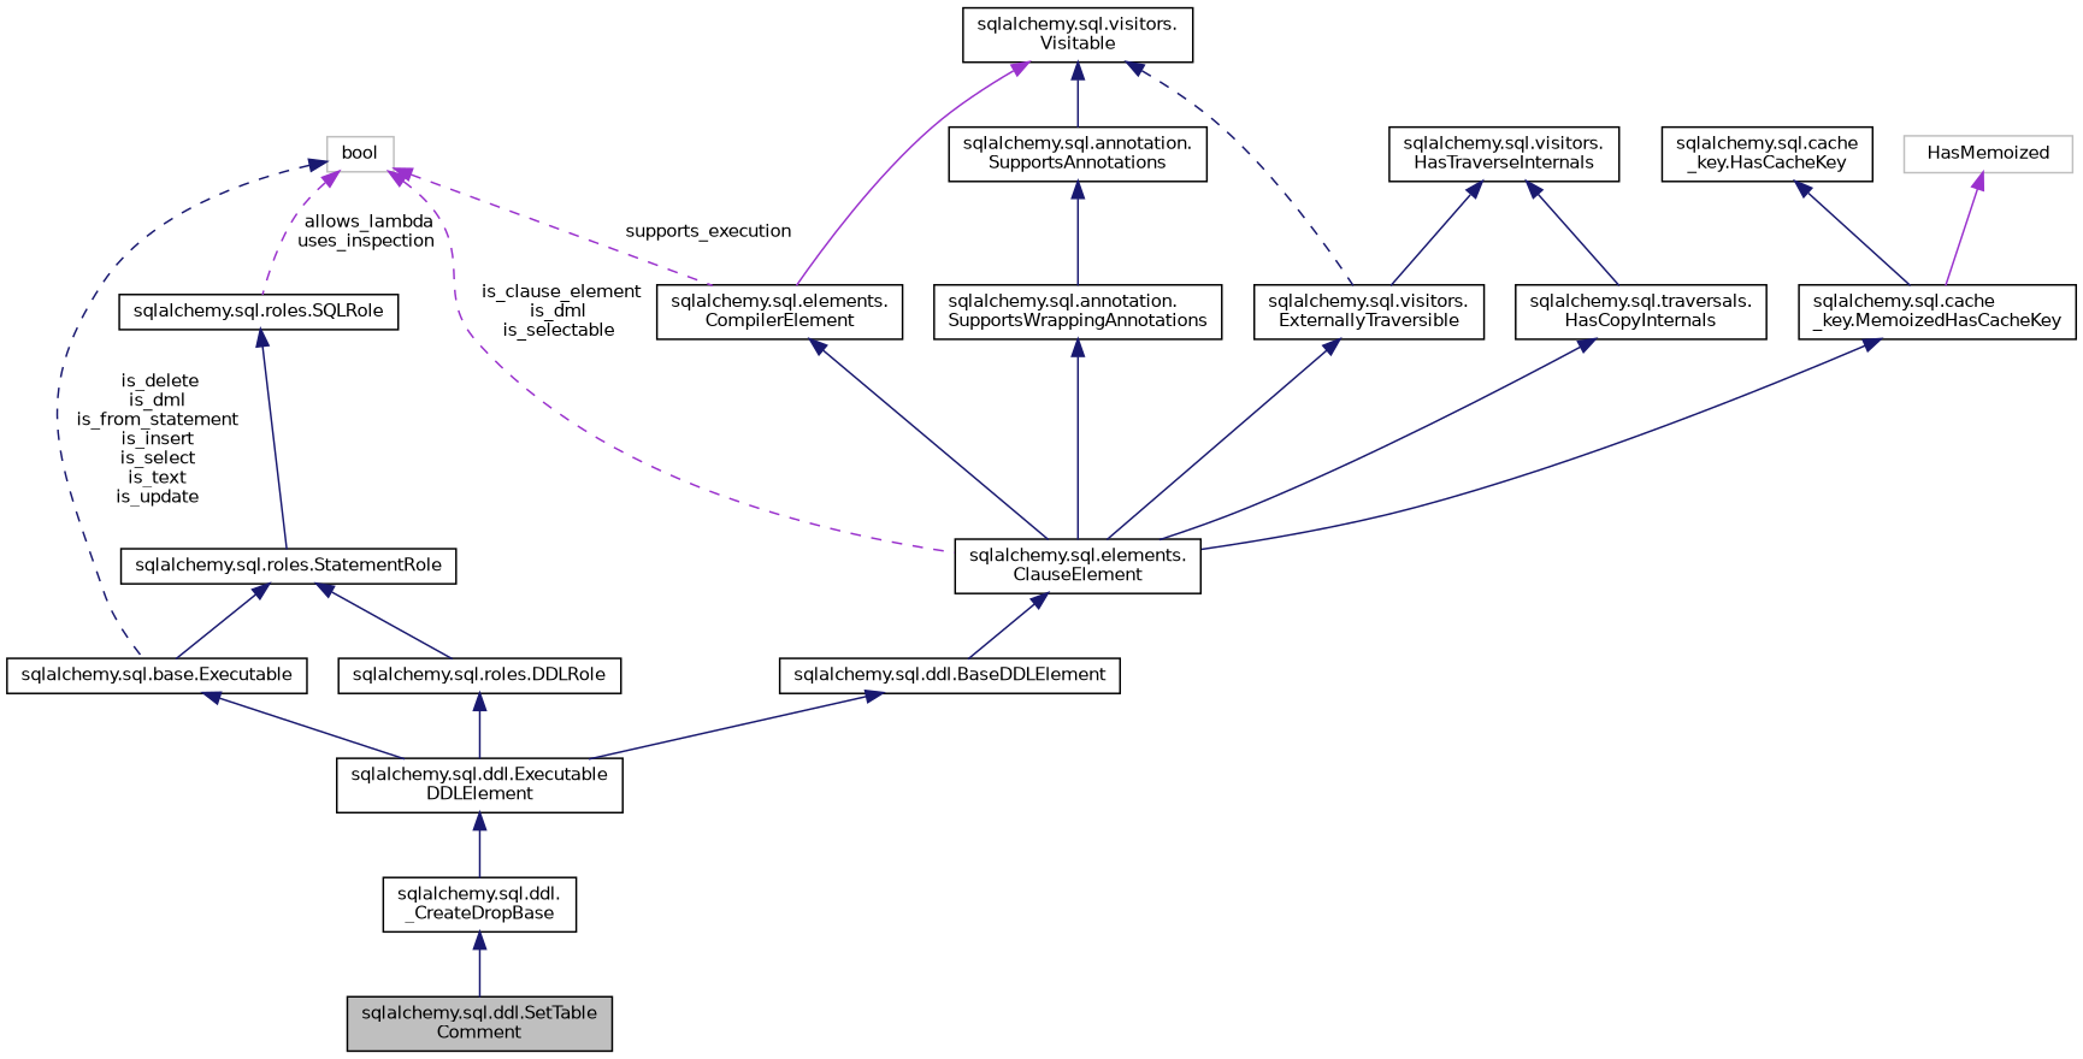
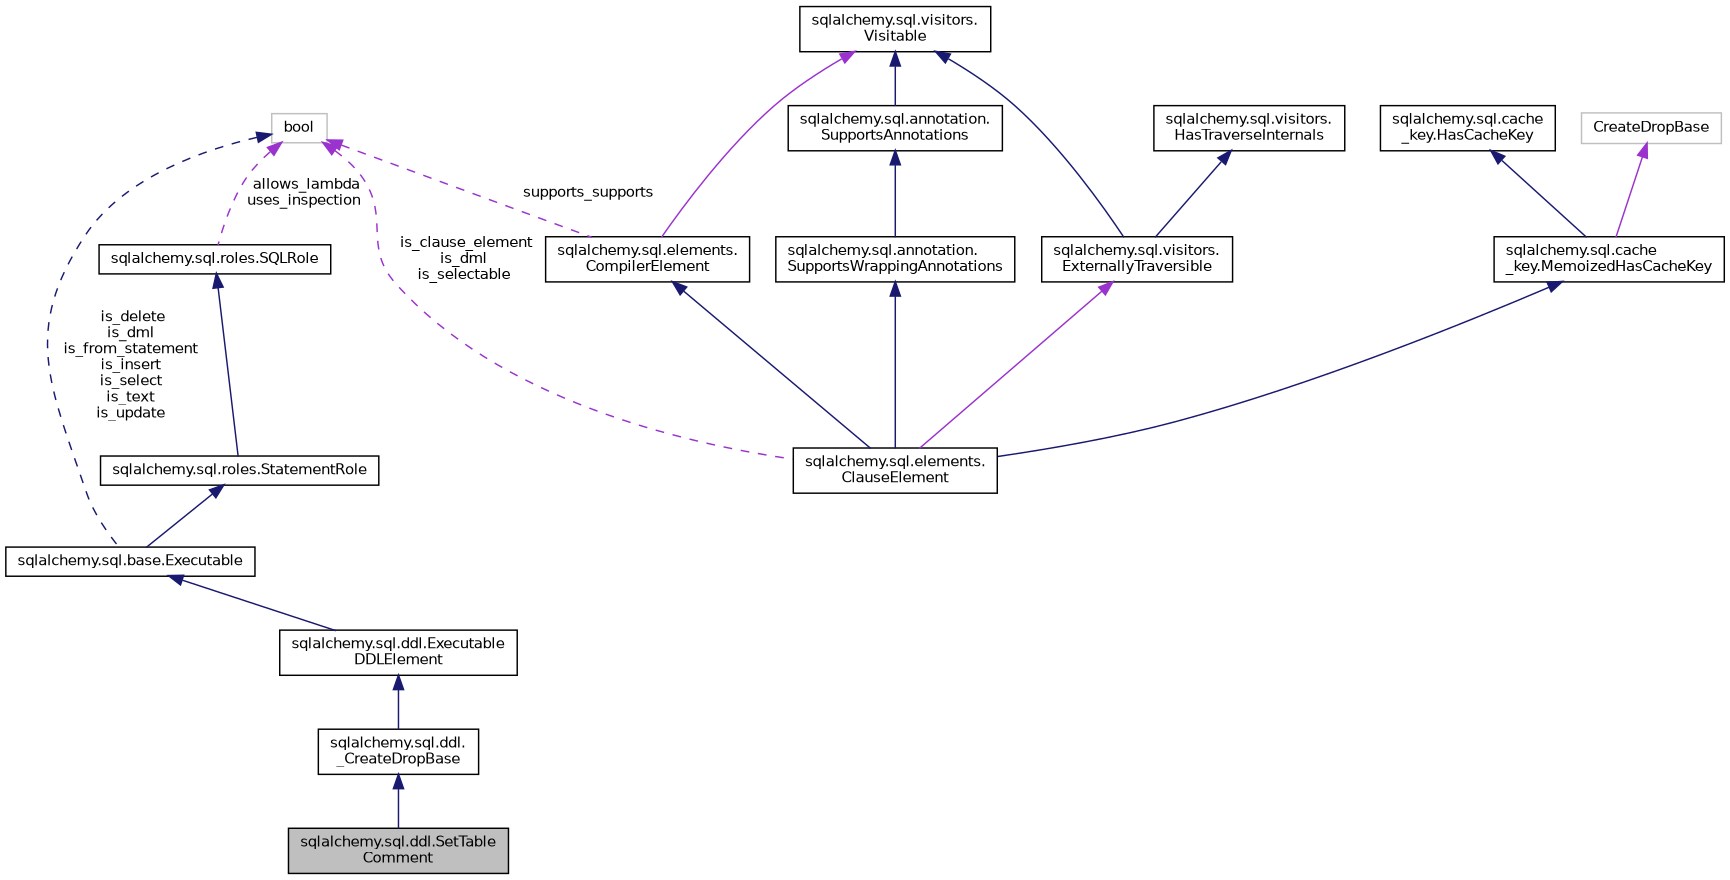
  digraph {
    rankdir=TB
    node [color=black fillcolor=white fontname=Helvetica fontsize=10 shape=record style=filled]
    edge [color=midnightblue dir=back fontname=Helvetica fontsize=10 labelfontname=Helvetica labelfontsize=10 style=solid]
    n1 [fillcolor=grey75 fontcolor=black height=0.2 label="sqlalchemy.sql.ddl.SetTable\lComment" width=0.4]
    n2 [height=0.2 label="sqlalchemy.sql.ddl.\l_CreateDropBase" width=0.4]
    n3 [height=0.2 label="sqlalchemy.sql.ddl.Executable\lDDLElement" width=0.4]
-   n4 [height=0.2 label="sqlalchemy.sql.roles.DDLRole" width=0.4]
    n5 [height=0.2 label="sqlalchemy.sql.roles.StatementRole" width=0.4]
    n6 [height=0.2 label="sqlalchemy.sql.base.Executable" width=0.4]
    n7 [height=0.2 label="sqlalchemy.sql.roles.SQLRole" width=0.4]
    n8 [color=grey75 height=0.2 label=bool width=0.4]
    n9 [height=0.2 label="sqlalchemy.sql.elements.\lClauseElement" width=0.4]
    n10 [height=0.2 label="sqlalchemy.sql.elements.\lCompilerElement" width=0.4]
-   n11 [height=0.2 label="sqlalchemy.sql.ddl.BaseDDLElement" width=0.4]
    n12 [height=0.2 label="sqlalchemy.sql.annotation.\lSupportsWrappingAnnotations" width=0.4]
    n13 [height=0.2 label="sqlalchemy.sql.annotation.\lSupportsAnnotations" width=0.4]
    n14 [height=0.2 label="sqlalchemy.sql.visitors.\lExternallyTraversible" width=0.4]
    n15 [height=0.2 label="sqlalchemy.sql.visitors.\lHasTraverseInternals" width=0.4]
-   n16 [height=0.2 label="sqlalchemy.sql.traversals.\lHasCopyInternals" width=0.4]
    n17 [height=0.2 label="sqlalchemy.sql.visitors.\lVisitable" width=0.4]
    n18 [height=0.2 label="sqlalchemy.sql.cache\l_key.MemoizedHasCacheKey" width=0.4]
    n19 [height=0.2 label="sqlalchemy.sql.cache\l_key.HasCacheKey" width=0.4]
-   n20 [color=grey75 height=0.2 label=HasMemoized width=0.4]
+   n20 [color=grey75 height=0.2 label=CreateDropBase width=0.4]
    n2 -> n1
    n3 -> n2
-   n4 -> n3
-   n5 -> n4
    n5 -> n6
    n6 -> n3
    n7 -> n5
    n8 -> n6 [label=" is_delete\nis_dml\nis_from_statement\nis_insert\nis_select\nis_text\nis_update" style=dashed]
    n8 -> n7 [color=darkorchid3 label=" allows_lambda\nuses_inspection" style=dashed]
    n8 -> n9 [color=darkorchid3 label=" is_clause_element\nis_dml\nis_selectable" style=dashed]
-   n8 -> n10 [color=darkorchid3 label=" supports_execution" style=dashed]
-   n9 -> n11
+   n8 -> n10 [color=darkorchid3 label=" supports_supports" style=dashed]
    n10 -> n9
-   n11 -> n3
    n12 -> n9
    n13 -> n12
-   n14 -> n9
+   n14 -> n9 [color=darkorchid3]
    n15 -> n14
-   n15 -> n16
-   n16 -> n9
    n17 -> n10 [color=darkorchid3]
    n17 -> n13
-   n17 -> n14 [style=dashed]
+   n17 -> n14
    n18 -> n9
    n19 -> n18
    n20 -> n18 [color=darkorchid3]
  }
